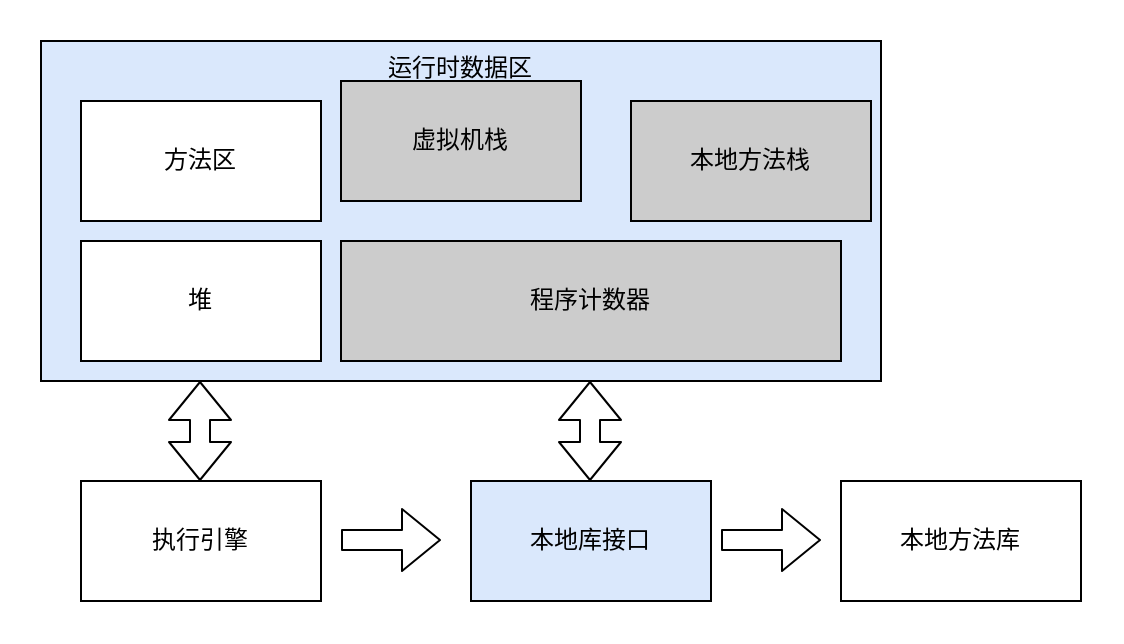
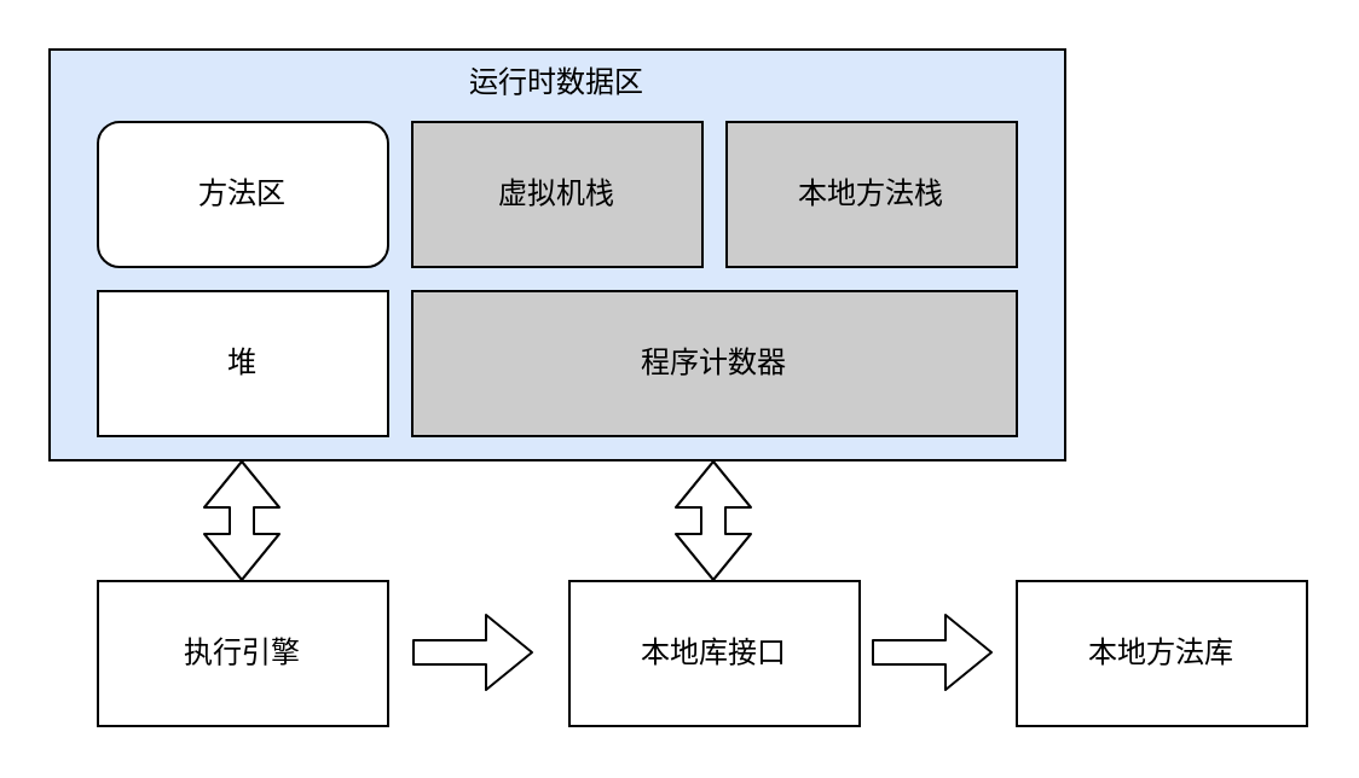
  <mxCell id="0" />
  <mxCell id="1" parent="0" />
  <mxCell id="2" value="运行时数据区" style="rounded=0;whiteSpace=wrap;html=1;verticalAlign=top;fillColor=#dae8fc;" vertex="1" parent="1"><mxGeometry x="20" y="20" width="420" height="170" as="geometry" /></mxCell>
- <mxCell id="3" value="方法区" style="rounded=0;whiteSpace=wrap;html=1;" vertex="1" parent="1"><mxGeometry x="40" y="50" width="120" height="60" as="geometry" /></mxCell>
- <mxCell id="4" value="虚拟机栈" style="rounded=0;whiteSpace=wrap;html=1;fillColor=#CCCCCC;" vertex="1" parent="1"><mxGeometry x="170" y="40" width="120" height="60" as="geometry" /></mxCell>
- <mxCell id="5" value="本地方法栈" style="rounded=0;whiteSpace=wrap;html=1;fillColor=#CCCCCC;" vertex="1" parent="1"><mxGeometry x="315" y="50" width="120" height="60" as="geometry" /></mxCell>
+ <mxCell id="3" value="方法区" style="whiteSpace=wrap;html=1;rounded=1;" vertex="1" parent="1"><mxGeometry x="40" y="50" width="120" height="60" as="geometry" /></mxCell>
+ <mxCell id="4" value="虚拟机栈" style="rounded=0;whiteSpace=wrap;html=1;fillColor=#CCCCCC;" vertex="1" parent="1"><mxGeometry x="170" y="50" width="120" height="60" as="geometry" /></mxCell>
+ <mxCell id="5" value="本地方法栈" style="rounded=0;whiteSpace=wrap;html=1;fillColor=#CCCCCC;" vertex="1" parent="1"><mxGeometry x="300" y="50" width="120" height="60" as="geometry" /></mxCell>
  <mxCell id="6" value="堆" style="rounded=0;whiteSpace=wrap;html=1;" vertex="1" parent="1"><mxGeometry x="40" y="120" width="120" height="60" as="geometry" /></mxCell>
  <mxCell id="7" value="程序计数器" style="rounded=0;whiteSpace=wrap;html=1;fillColor=#CCCCCC;" vertex="1" parent="1"><mxGeometry x="170" y="120" width="250" height="60" as="geometry" /></mxCell>
  <mxCell id="8" value="执行引擎" style="rounded=0;whiteSpace=wrap;html=1;" vertex="1" parent="1"><mxGeometry x="40" y="240" width="120" height="60" as="geometry" /></mxCell>
- <mxCell id="9" value="本地库接口" style="rounded=0;whiteSpace=wrap;html=1;fillColor=#dae8fc;" vertex="1" parent="1"><mxGeometry x="235" y="240" width="120" height="60" as="geometry" /></mxCell>
+ <mxCell id="9" value="本地库接口" style="rounded=0;whiteSpace=wrap;html=1;" vertex="1" parent="1"><mxGeometry x="235" y="240" width="120" height="60" as="geometry" /></mxCell>
  <mxCell id="10" value="" style="shape=flexArrow;endArrow=classic;startArrow=classic;html=1;" edge="1" parent="1"><mxGeometry width="50" height="50" relative="1" as="geometry"><mxPoint x="294.5" y="240" as="sourcePoint" /><mxPoint x="294.5" y="190" as="targetPoint" /></mxGeometry></mxCell>
  <mxCell id="11" value="" style="shape=flexArrow;endArrow=classic;startArrow=classic;html=1;" edge="1" parent="1"><mxGeometry width="50" height="50" relative="1" as="geometry"><mxPoint x="99.5" y="240" as="sourcePoint" /><mxPoint x="99.5" y="190" as="targetPoint" /></mxGeometry></mxCell>
  <mxCell id="12" value="" style="shape=flexArrow;endArrow=classic;html=1;" edge="1" parent="1"><mxGeometry width="50" height="50" relative="1" as="geometry"><mxPoint x="170" y="269.5" as="sourcePoint" /><mxPoint x="220" y="269.5" as="targetPoint" /></mxGeometry></mxCell>
  <mxCell id="13" value="" style="shape=flexArrow;endArrow=classic;html=1;" edge="1" parent="1"><mxGeometry width="50" height="50" relative="1" as="geometry"><mxPoint x="360" y="269.5" as="sourcePoint" /><mxPoint x="410" y="269.5" as="targetPoint" /></mxGeometry></mxCell>
  <mxCell id="14" value="本地方法库" style="rounded=0;whiteSpace=wrap;html=1;" vertex="1" parent="1"><mxGeometry x="420" y="240" width="120" height="60" as="geometry" /></mxCell>
